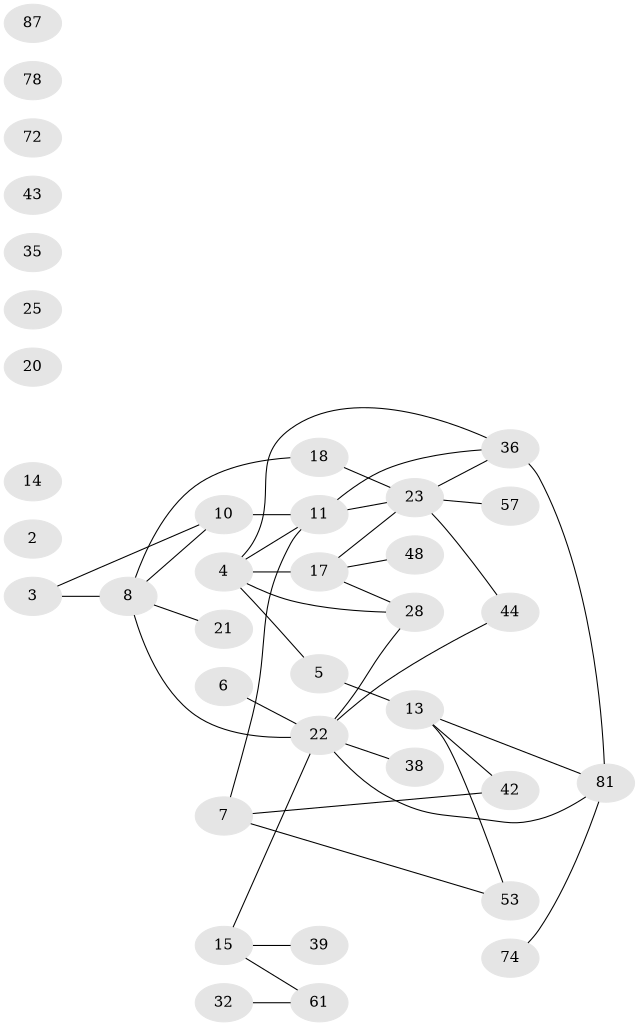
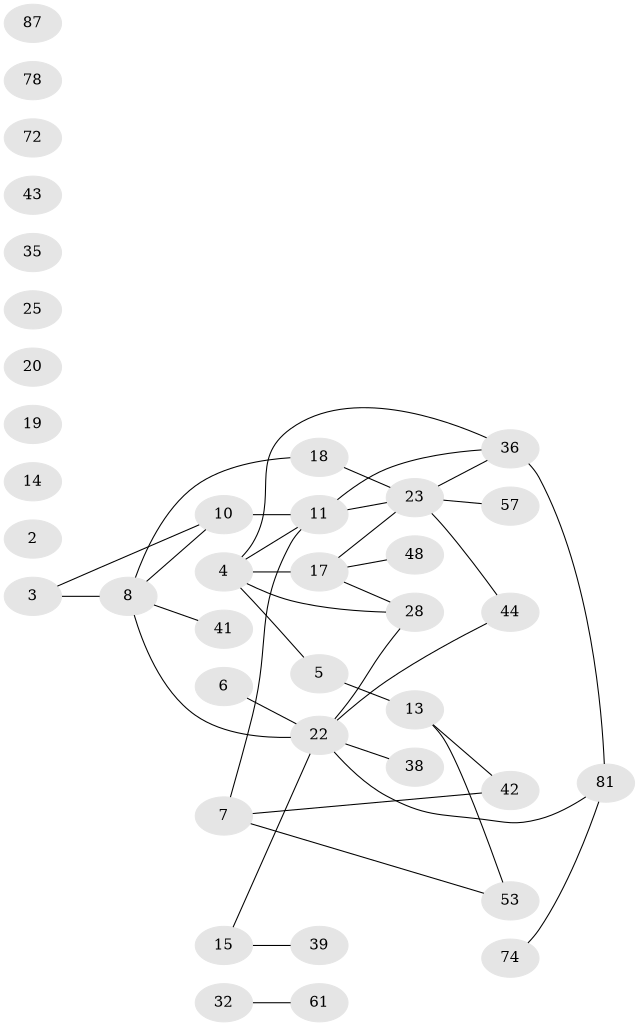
  graph {
    rankdir=LR
    node [color=gray90 style=filled]
    23 [super="+70"]
    36 [super="+60"]
    44
    57
    81 [super="+86"]
    2
    3 [super="+26+45"]
    8 [super="+16"]
    10 [super="+75"]
    22 [super="+68+63"]
-   21
+   21 [label=41]
    18 [super="+37"]
    11 [super="+51+24"]
    4 [super="+33+40+62"]
    5 [super="+29"]
    17 [super="+69+34"]
    28 [super="+64"]
    13 [super="+30+52"]
    48 [super="+54"]
    53
    42
    38
    6
    7 [super="+67"]
    15 [super="+58"]
    39 [super="+82"]
    61
    14
+   19
    20 [super="+27"]
    25
    32 [super="+55"]
    35
    43
    72
    74 [super="+83"]
    78
    87
    23 -- 36
    23 -- 44
    23 -- 57
    36 -- 81
    3 -- 8 [weight=2]
    3 -- 10
    8 -- 10
    8 -- 22 [weight=2]
    8 -- 21
    8 -- 18
    10 -- 11
    22 -- 44
    22 -- 81
    22 -- 28
    22 -- 38
    18 -- 23
    11 -- 23
    11 -- 36
    4 -- 36
    4 -- 11
    4 -- 5
    4 -- 17
    4 -- 28
    5 -- 13
    17 -- 23
    17 -- 28
    17 -- 48
-   13 -- 81
    13 -- 53
    13 -- 42
    6 -- 22
    7 -- 11
    7 -- 53
    7 -- 42
    15 -- 22
    15 -- 39
-   15 -- 61
    32 -- 61
    74 -- 81
  }
